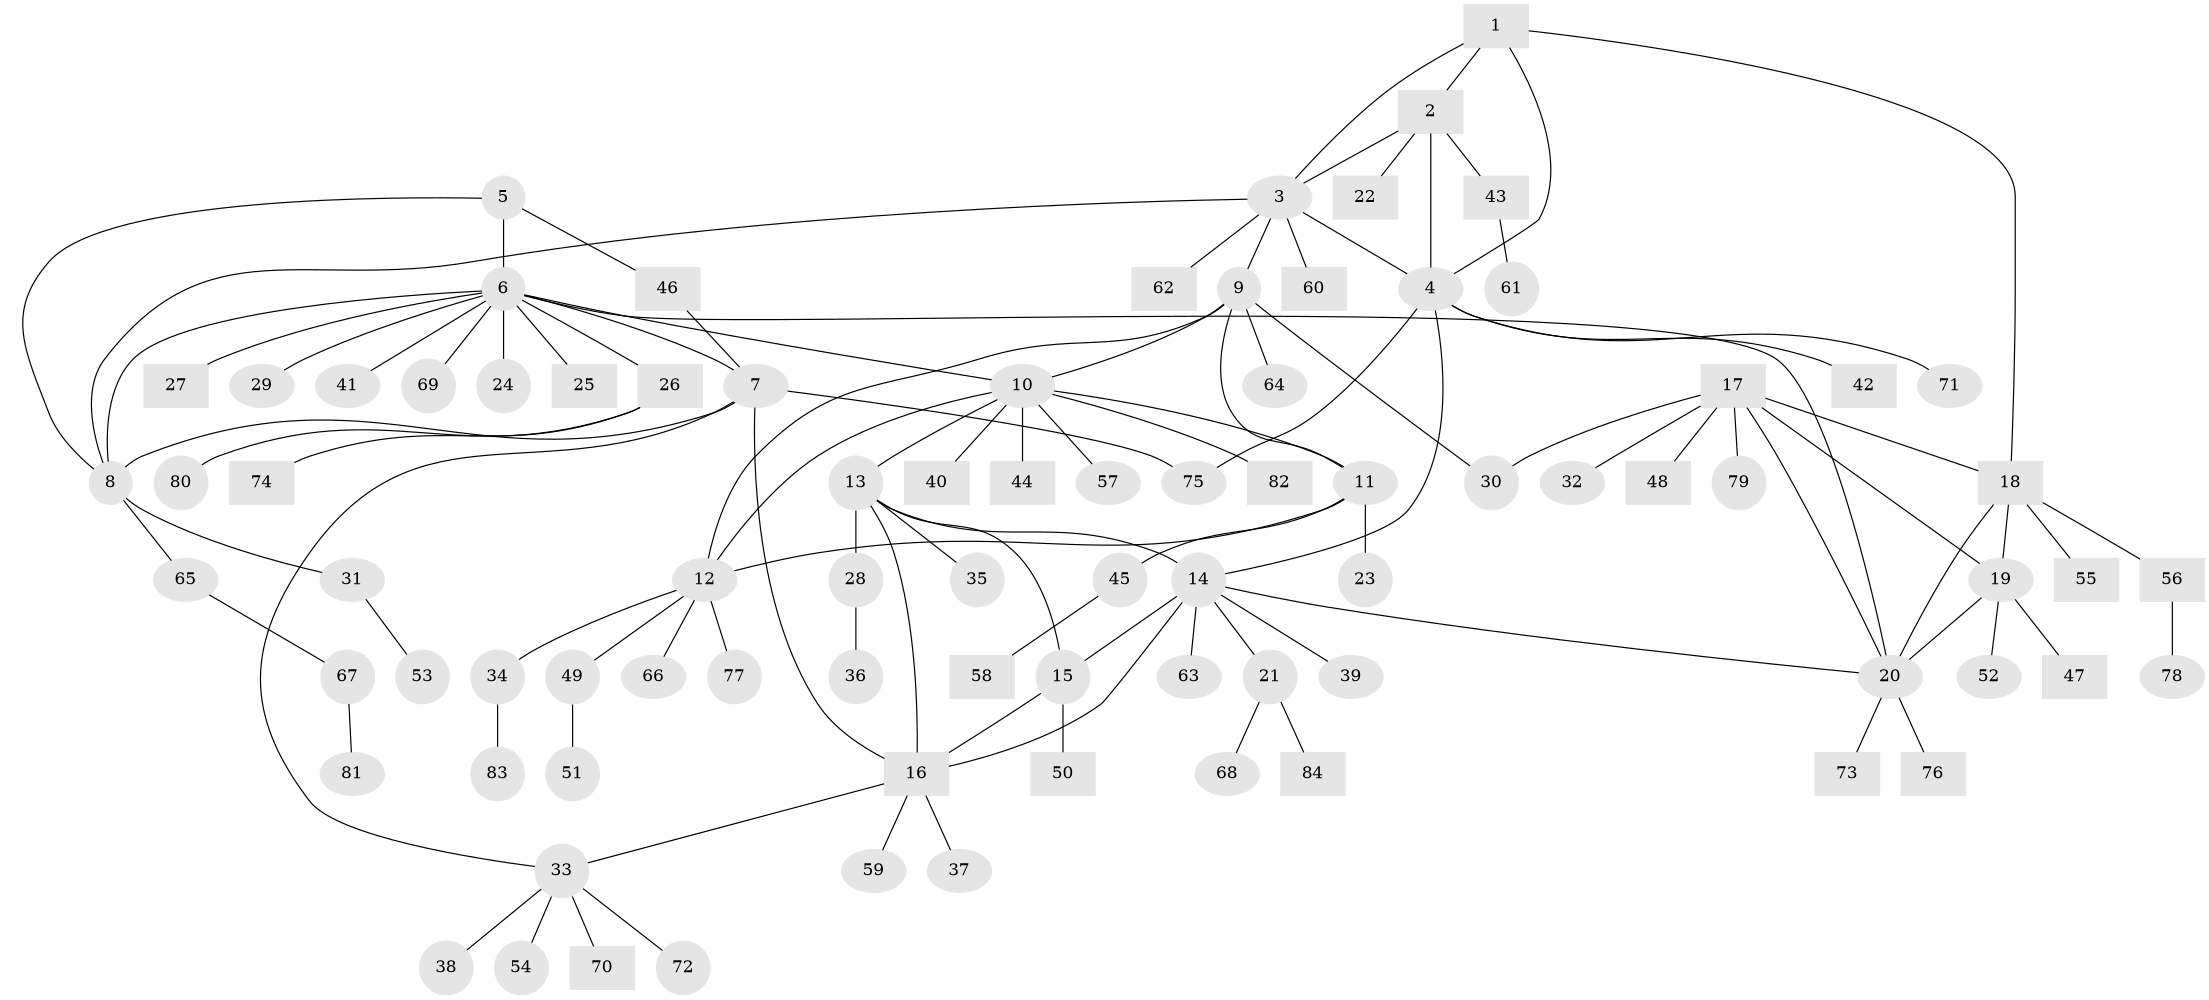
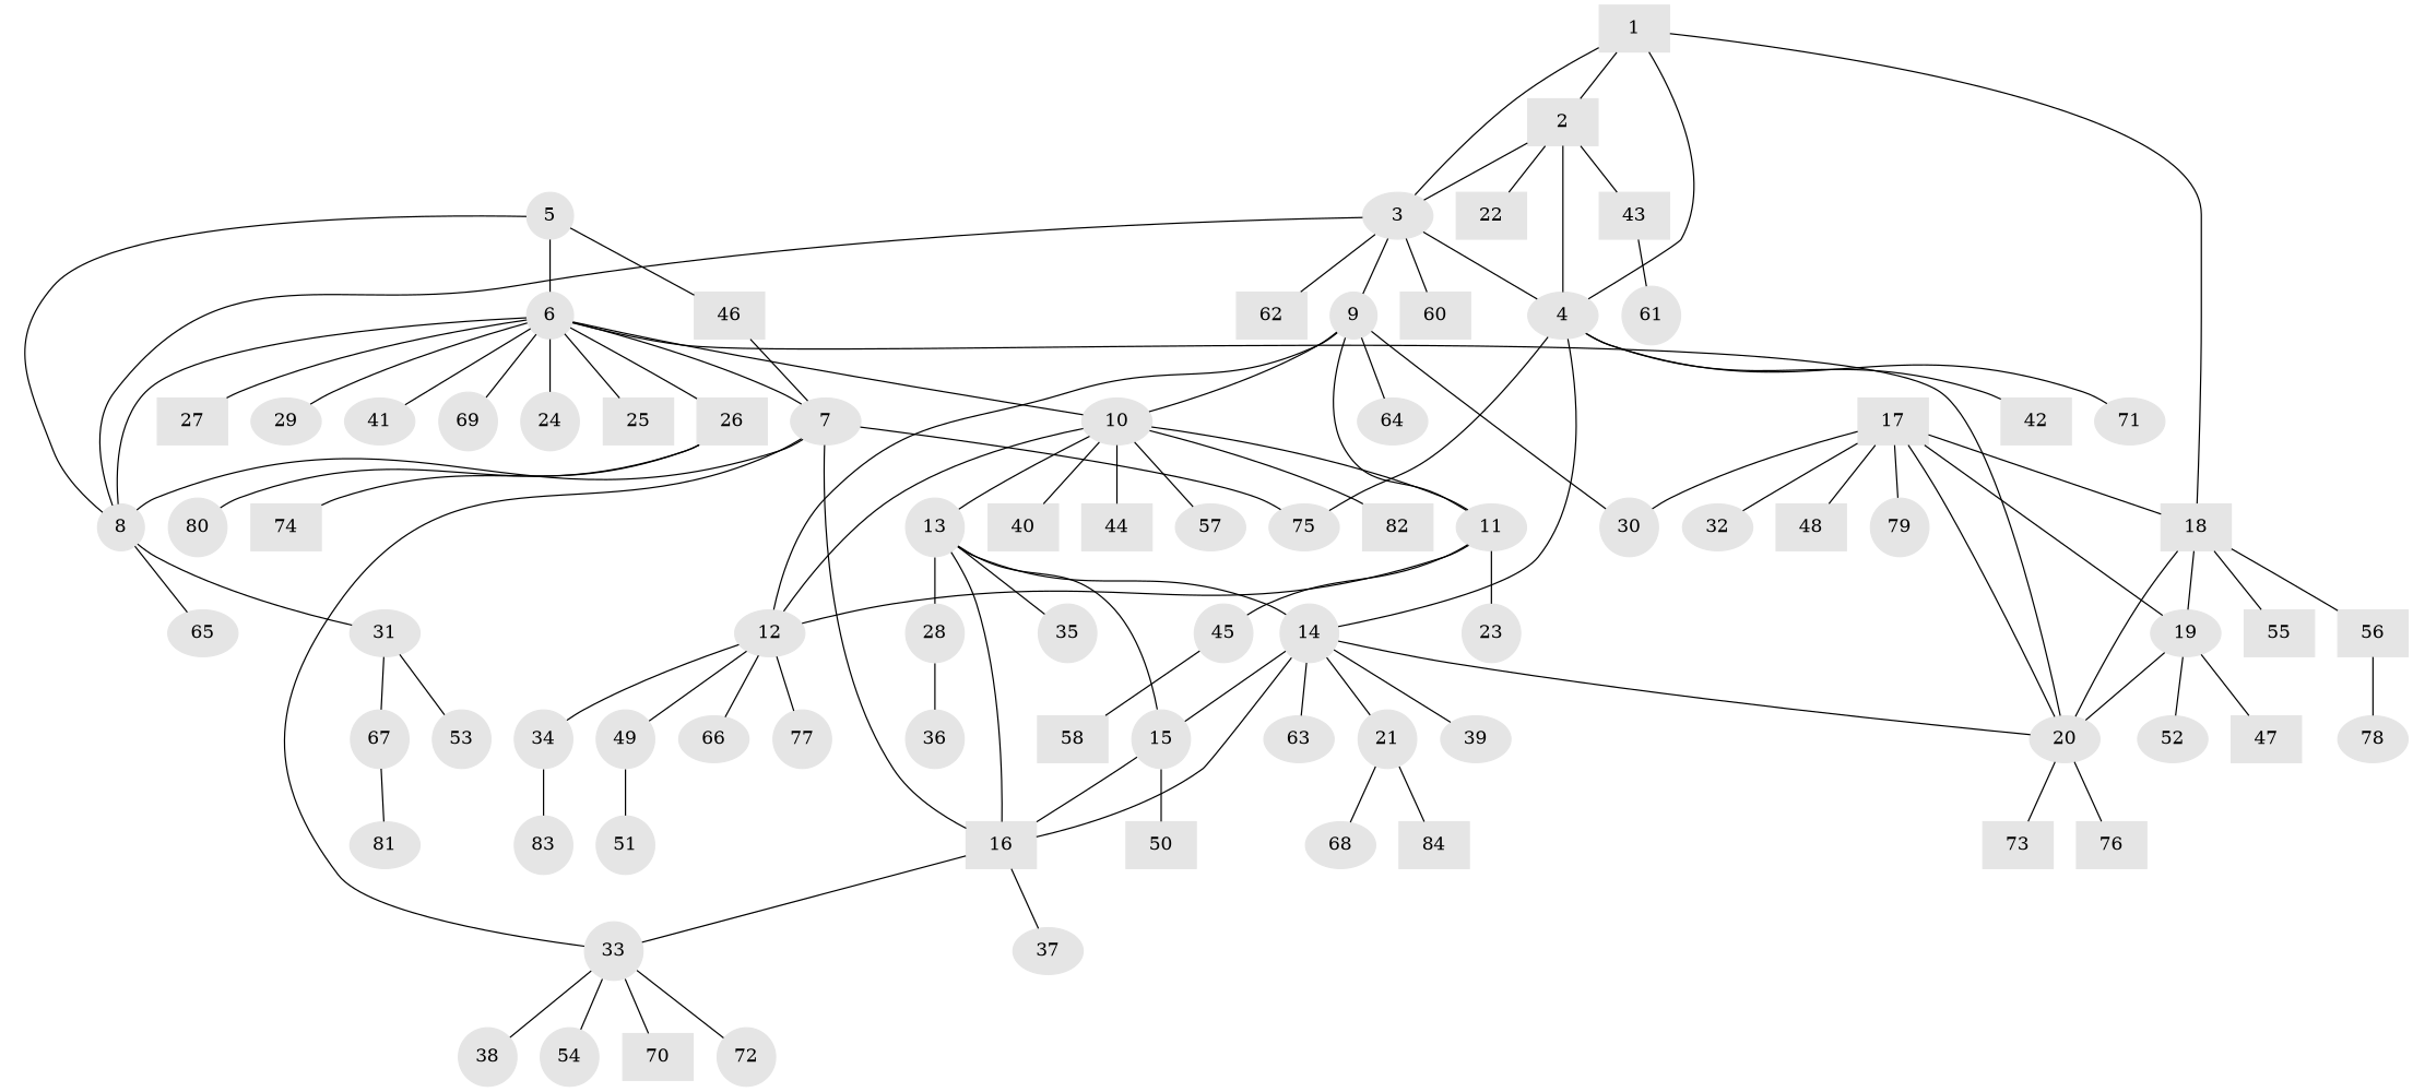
  graph {
    node [color=gray90 shape=circle style=filled]
    1 [shape=box]
    2 [shape=box]
    3 [shape=ellipse]
    4 [shape=ellipse]
    18 [shape=box]
    22 [shape=box]
    43 [shape=box]
    8
    9
    60 [shape=box]
    62 [shape=box]
    14
    42 [shape=box]
    71 [shape=ellipse]
    75 [shape=ellipse]
    20 [shape=ellipse]
    19 [shape=ellipse]
    55 [shape=box]
    56 [shape=box]
    61
    31 [shape=ellipse]
    65 [shape=ellipse]
    10 [shape=ellipse]
    11 [shape=ellipse]
    12 [shape=ellipse]
    30
    64 [shape=ellipse]
    16 [shape=box]
    15
    21
    39 [shape=ellipse]
    63 [shape=ellipse]
    5
    6
    46 [shape=box]
    7 [shape=ellipse]
    24
    25 [shape=box]
    26 [shape=box]
    27 [shape=box]
    29 [shape=ellipse]
    41 [shape=ellipse]
    69
    33
    13
    40 [shape=box]
    44 [shape=box]
    57 [shape=ellipse]
    82 [shape=box]
    73 [shape=box]
    76 [shape=box]
    74 [shape=box]
    80
    37 [shape=ellipse]
-   59 [shape=ellipse]
    38
    54
    70 [shape=box]
    72
    53
    67
    23
    45
    34
    49
    66 [shape=ellipse]
    77
    35
    28
    58 [shape=box]
    83
    51
    50 [shape=box]
    68 [shape=ellipse]
    84 [shape=box]
    36
    17 [shape=box]
    32 [shape=ellipse]
    48 [shape=box]
    79
    47 [shape=box]
    52 [shape=ellipse]
    78 [shape=ellipse]
    81 [shape=ellipse]
    1 -- 2
    1 -- 3
    1 -- 4
    1 -- 18
    2 -- 3
    2 -- 4
    2 -- 22
    2 -- 43
    3 -- 4
    3 -- 8
    3 -- 9
    3 -- 60
    3 -- 62
    4 -- 14
    4 -- 42
    4 -- 71
    4 -- 75
    18 -- 20
    18 -- 19
    18 -- 55
    18 -- 56
    43 -- 61
    8 -- 31
    8 -- 65
    9 -- 10
    9 -- 11
    9 -- 12
    9 -- 30
    9 -- 64
    14 -- 20
    14 -- 16
    14 -- 15
    14 -- 21
    14 -- 39
    14 -- 63
    20 -- 73
    20 -- 76
    19 -- 20
    19 -- 47
    19 -- 52
    56 -- 78
    31 -- 53
-   65 -- 67
+   31 -- 67
    10 -- 11
    10 -- 12
    10 -- 13
    10 -- 40
    10 -- 44
    10 -- 57
    10 -- 82
    11 -- 12
    11 -- 23
    11 -- 45
    12 -- 34
    12 -- 49
    12 -- 66
    12 -- 77
    16 -- 33
    16 -- 37
-   16 -- 59
    15 -- 16
    15 -- 50
    21 -- 68
    21 -- 84
    5 -- 8
    5 -- 6
    5 -- 46
    6 -- 8
    6 -- 20
    6 -- 10
    6 -- 7
    6 -- 24
    6 -- 25
    6 -- 26
    6 -- 27
    6 -- 29
    6 -- 41
    6 -- 69
    46 -- 7
    7 -- 8
    7 -- 75
    7 -- 16
    7 -- 33
    26 -- 74
    26 -- 80
    33 -- 38
    33 -- 54
    33 -- 70
    33 -- 72
    13 -- 14
    13 -- 16
    13 -- 15
    13 -- 35
    13 -- 28
    67 -- 81
    45 -- 58
    34 -- 83
    49 -- 51
    28 -- 36
    17 -- 18
    17 -- 20
    17 -- 19
    17 -- 30
    17 -- 32
    17 -- 48
    17 -- 79
  }
